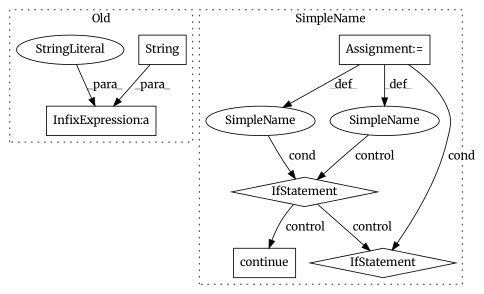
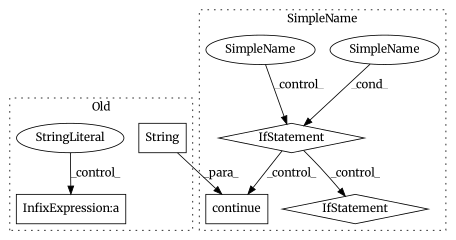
  digraph {
    fontname=Merriweather
    node [a=25 fontname=Merriweather l=9 shape=box]
    edge [fontname=Merriweather]
    n1 [a=32 l="7,1" label=String s="9716,9726"]
    n2 [a=27 l=3 label="InfixExpression:a" s=9713]
    n3 [a=45 l=12 label=StringLiteral s=9701 shape=ellipse]
    n4 [a=18 label=continue s=9395]
    n5 [l="4,2" label=IfStatement s="9362,9383" shape=diamond]
    n6 [a=42 label=SimpleName shape=ellipse l=""]
-   n7 [a=7 l="79,2" label="Assignment:=" s="9154,9352"]
    n8 [a=42 label=SimpleName s=9245 shape=ellipse]
    n9 [l="4,2" label=IfStatement s="9419,9449" shape=diamond]
    subgraph cluster_1 {
      label=Old
      style=dotted
      n1
      n2
      n3
    }
    subgraph cluster_2 {
      label=SimpleName
      style=dotted
      n4
      n5
      n6
-     n7
      n8
      n9
    }
-   n1 -> n2 [label=_para_]
-   n3 -> n2 [label=_para_]
+   n1 -> n4 [label=_para_]
+   n3 -> n2 [label=_control_]
    n5 -> n4 [label=_control_]
    n5 -> n9 [label=_control_]
    n6 -> n5 [label=_cond_]
-   n7 -> n6 [label=_def_]
-   n7 -> n8 [label=_def_]
-   n7 -> n9 [label=_cond_]
    n8 -> n5 [label=_control_]
  }
